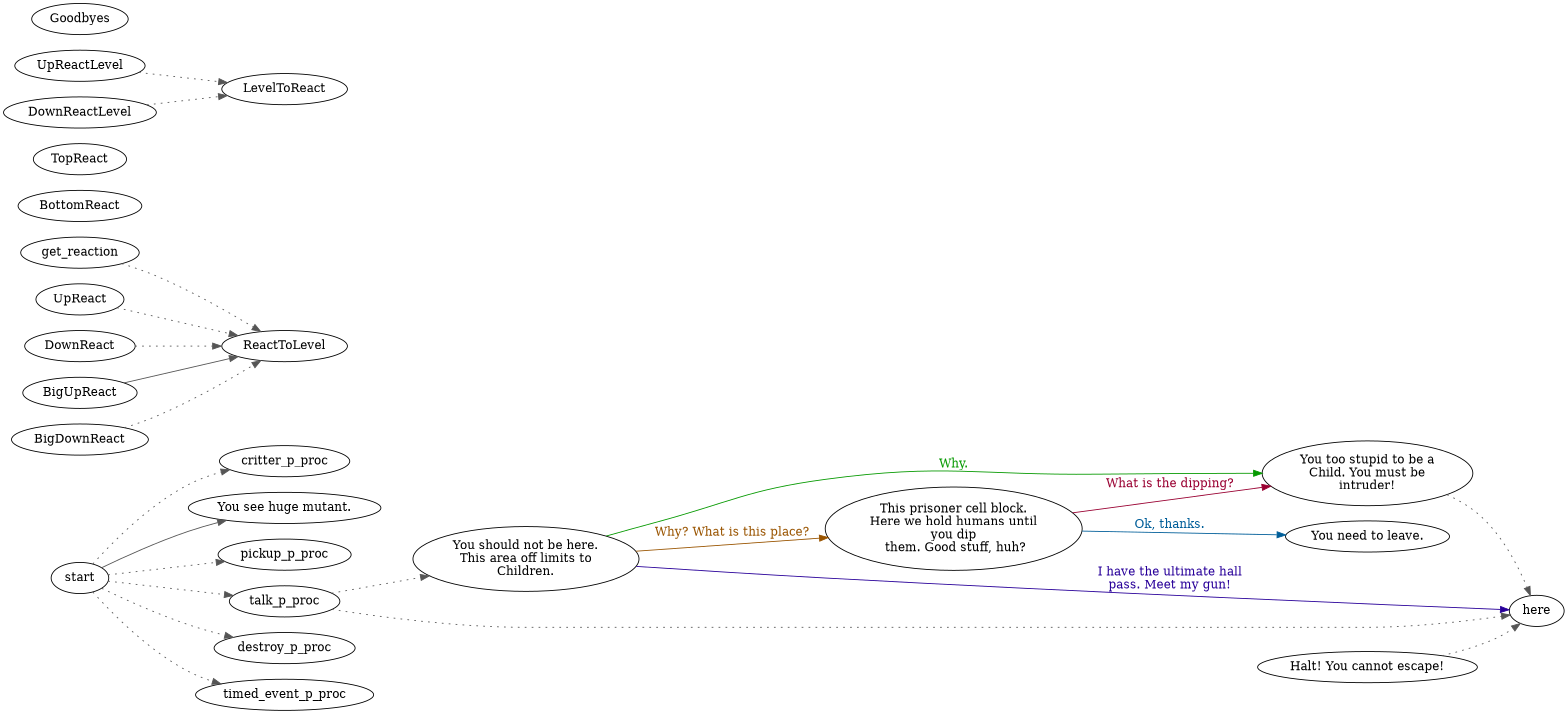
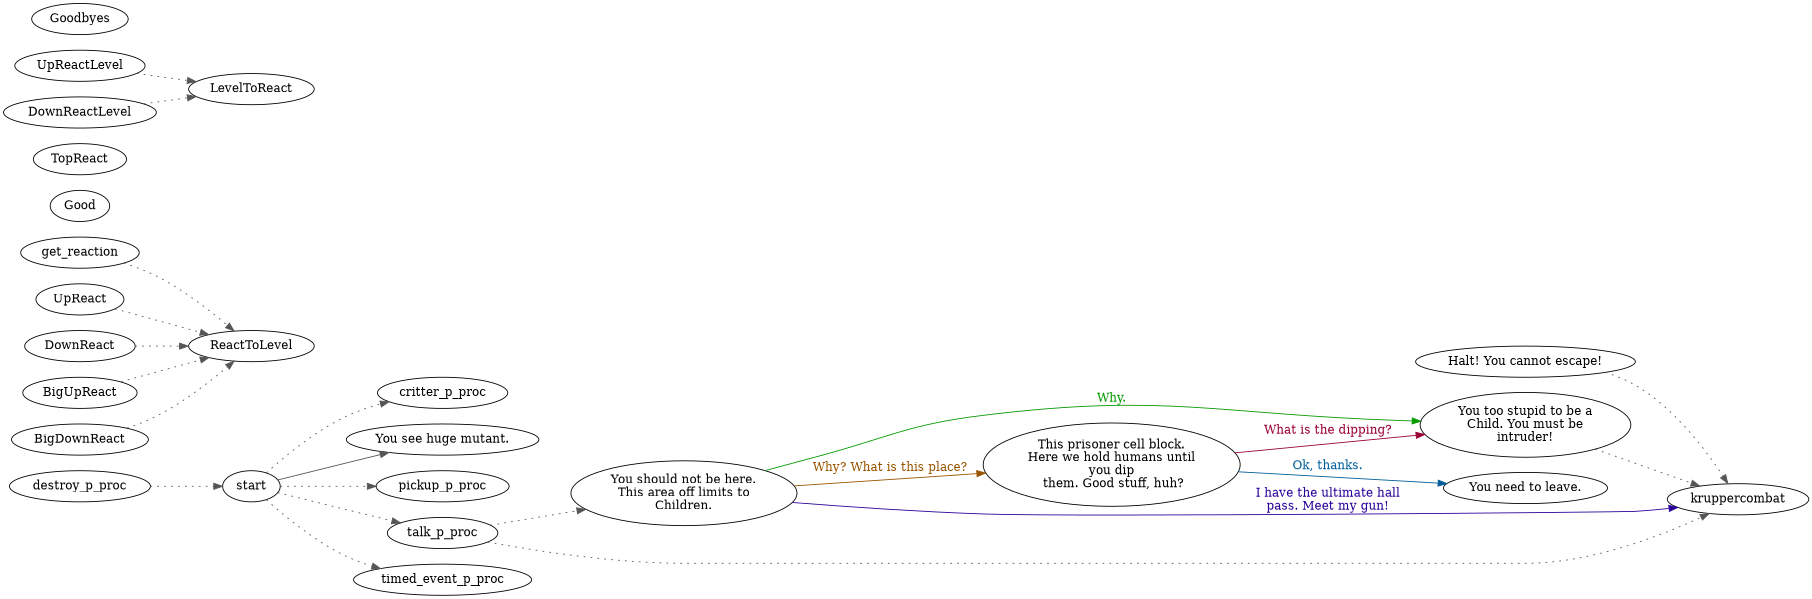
  digraph {
    rankdir=LR
    node [color="#000000" fillcolor="#FFFFFF" style=filled]
    edge [color="#555555" style=dotted]
    start
    critter_p_proc
    n3 [label="You see huge mutant."]
    pickup_p_proc
    talk_p_proc
    destroy_p_proc
    timed_event_p_proc
    n8 [label="You should not be here.\nThis area off limits to\nChildren."]
-   kruppercombat [label=here]
+   kruppercombat
    n10 [label="This prisoner cell block.\nHere we hold humans until\nyou dip\n them. Good stuff, huh?"]
    n11 [label="You too stupid to be a\nChild. You must be\nintruder!"]
    n12 [label="You need to leave."]
    n13 [label="Halt! You cannot escape!"]
    get_reaction
    ReactToLevel
    UpReact
    DownReact
-   BottomReact
+   BottomReact [label=Good]
    TopReact
    BigUpReact
    BigDownReact
    UpReactLevel
    LevelToReact
    DownReactLevel
    Goodbyes
    start -> critter_p_proc
    start -> n3 [style=solid]
    start -> pickup_p_proc
    start -> talk_p_proc
-   start -> destroy_p_proc
+   destroy_p_proc -> start
    start -> timed_event_p_proc
    talk_p_proc -> n8
    talk_p_proc -> kruppercombat
    n8 -> kruppercombat [color="#280099" fontcolor="#280099" label="I have the ultimate hall\npass. Meet my gun!" style=""]
    n8 -> n10 [color="#995400" fontcolor="#995400" label="Why? What is this place?" style=""]
    n8 -> n11 [color="#059900" fontcolor="#059900" label="Why." style=""]
    n10 -> n11 [color="#990031" fontcolor="#990031" label="What is the dipping?" style=""]
    n10 -> n12 [color="#005E99" fontcolor="#005E99" label="Ok, thanks." style=""]
    n11 -> kruppercombat
    n13 -> kruppercombat
    get_reaction -> ReactToLevel
    UpReact -> ReactToLevel
    DownReact -> ReactToLevel
-   BigUpReact -> ReactToLevel [style=solid]
+   BigUpReact -> ReactToLevel
    BigDownReact -> ReactToLevel
    UpReactLevel -> LevelToReact
    DownReactLevel -> LevelToReact
  }
